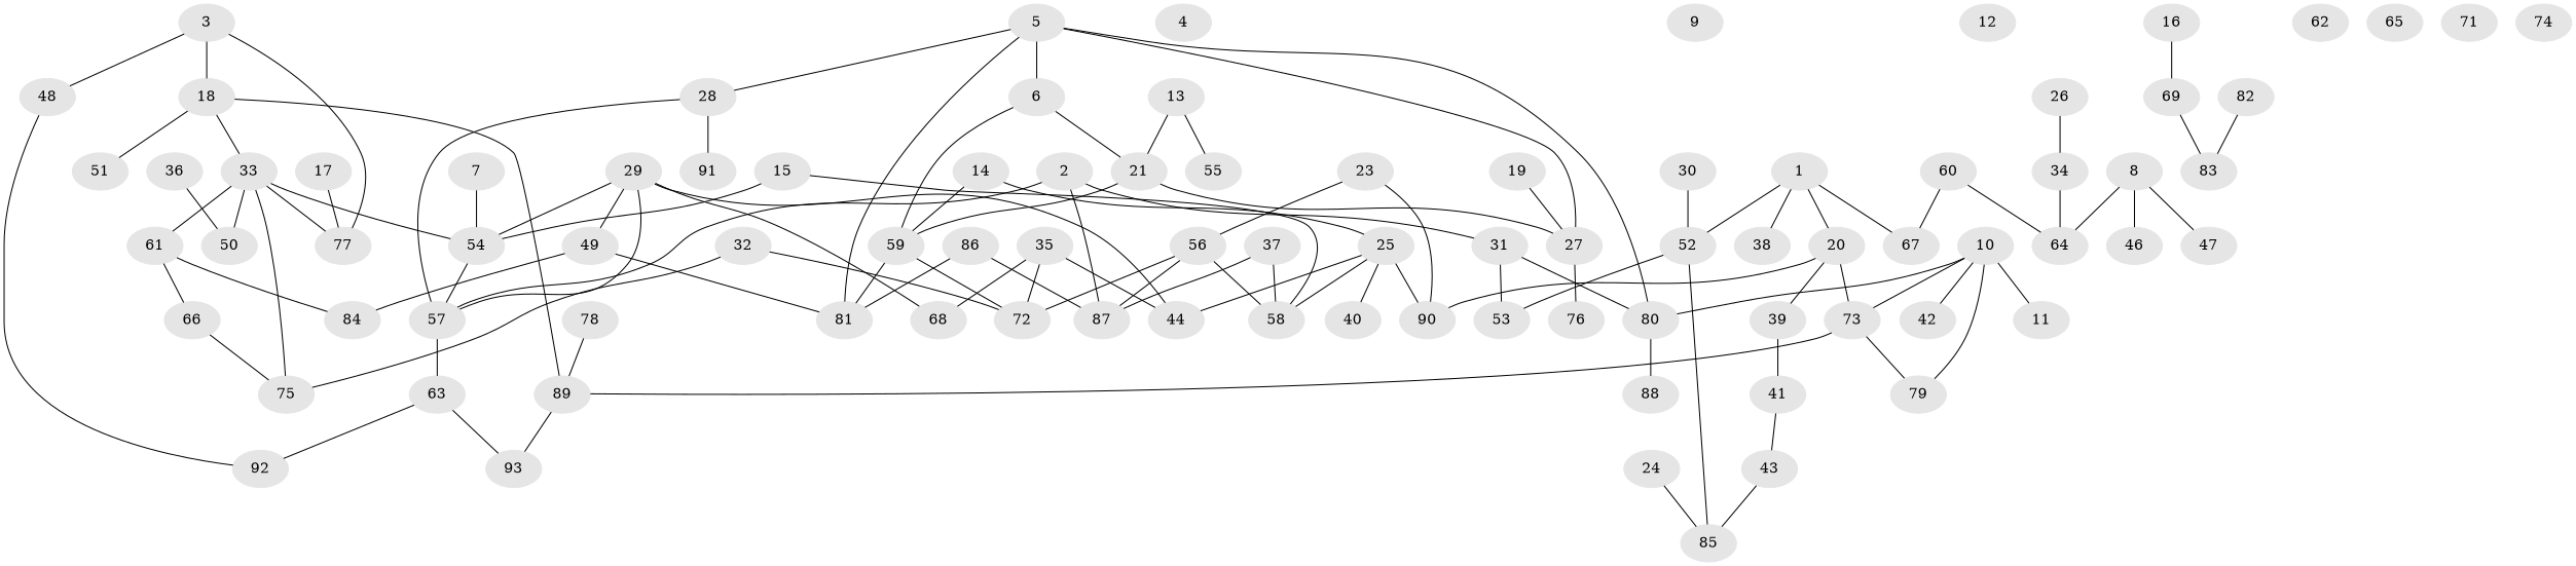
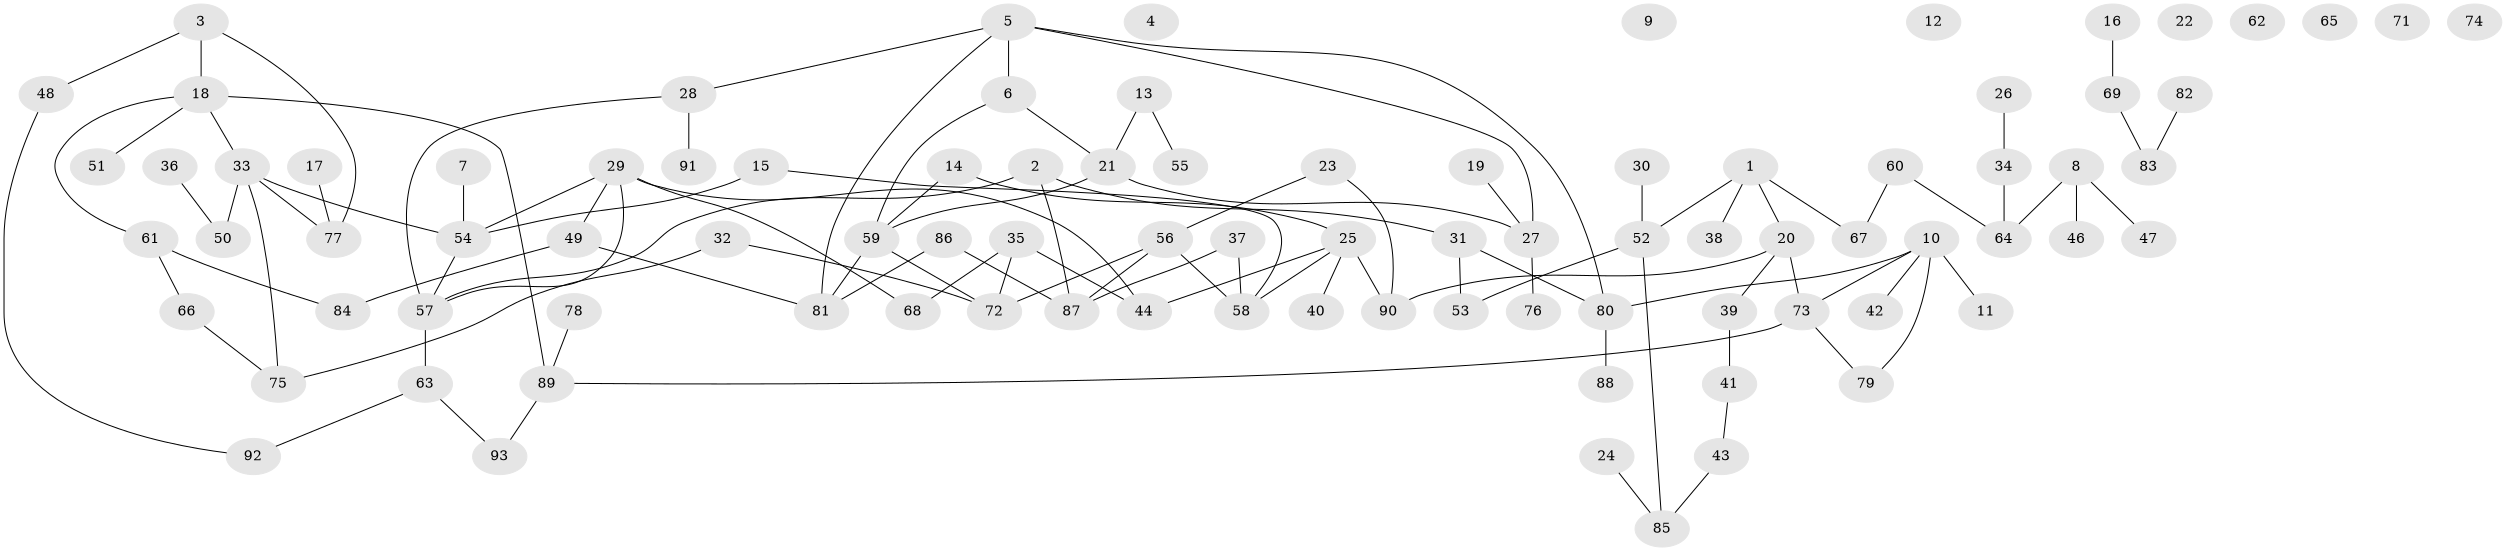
  graph {
    node [color=gray90 style=filled]
    1
    20
    38
    52
    67
    73
    39
    90
    85
    53
    2
    31
    57
    87
    80
    63
    3
    18
    48
    77
    33
    51
    89
    92
    4
    5
    6
    27
    28
    81
    21
    59
    76
    91
    88
    72
    7
    54
    8
    46
    47
    64
    9
    10
    11
    42
    79
    12
    13
    55
    14
    25
    58
    40
    44
    15
    16
    69
    83
    17
    75
    50
    61
    93
    19
    41
+   22
    23
    56
    24
    26
    34
    29
    49
    68
    84
    30
    32
    66
    35
    36
    37
    43
    60
    62
    65
    71
    74
    78
    82
    86
    1 -- 20
    1 -- 38
    1 -- 52
    1 -- 67
    20 -- 73
    20 -- 39
    20 -- 90
    52 -- 85
    52 -- 53
    73 -- 89
    73 -- 79
    39 -- 41
    2 -- 31
    2 -- 57
    2 -- 87
    31 -- 53
    31 -- 80
    57 -- 63
    80 -- 88
    63 -- 92
    63 -- 93
    3 -- 18
    3 -- 48
    3 -- 77
    18 -- 33
    18 -- 51
    18 -- 89
    48 -- 92
    33 -- 77
    33 -- 54
    33 -- 75
    33 -- 50
-   33 -- 61
+   18 -- 61
    89 -- 93
    5 -- 80
    5 -- 6
    5 -- 27
    5 -- 28
    5 -- 81
    6 -- 21
    6 -- 59
    27 -- 76
    28 -- 57
    28 -- 91
    21 -- 27
    21 -- 59
    59 -- 81
    59 -- 72
    7 -- 54
    54 -- 57
    8 -- 46
    8 -- 47
    8 -- 64
    10 -- 73
    10 -- 80
    10 -- 11
    10 -- 42
    10 -- 79
    13 -- 21
    13 -- 55
    14 -- 59
    14 -- 25
    25 -- 90
    25 -- 58
    25 -- 40
    25 -- 44
    15 -- 54
    15 -- 58
    16 -- 69
    69 -- 83
    17 -- 77
    61 -- 84
    61 -- 66
    19 -- 27
    41 -- 43
    23 -- 90
    23 -- 56
    56 -- 87
    56 -- 72
    56 -- 58
    24 -- 85
    26 -- 34
    34 -- 64
    29 -- 57
    29 -- 54
    29 -- 44
    29 -- 49
    29 -- 68
    49 -- 81
    49 -- 84
    30 -- 52
    32 -- 72
    32 -- 75
    66 -- 75
    35 -- 72
    35 -- 44
    35 -- 68
    36 -- 50
    37 -- 87
    37 -- 58
    43 -- 85
    60 -- 67
    60 -- 64
    78 -- 89
    82 -- 83
    86 -- 87
    86 -- 81
  }
